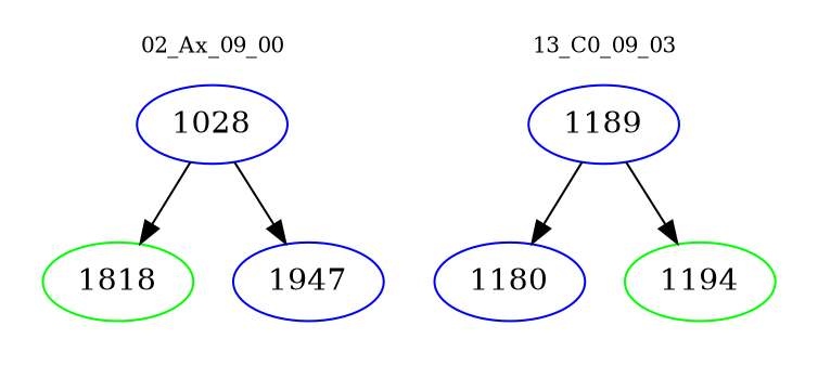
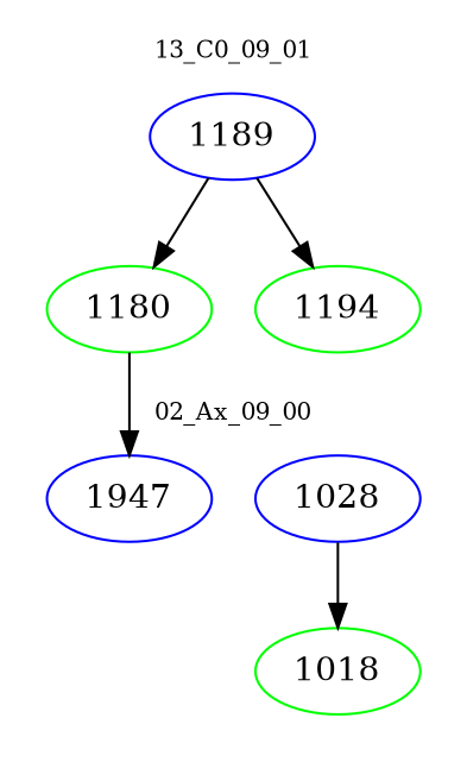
  digraph {
    node [color=blue]
    edge [color=black]
    n1 [label=1028]
-   n2 [color=green label=1818]
+   n2 [color=green label=1018]
    n3 [label=1947]
    n4 [label=1189]
-   n5 [label=1180]
+   n5 [color=green label=1180]
    n6 [color=green label=1194]
    subgraph cluster_1 {
      color=white
      fontsize=10
      label="02_Ax_09_00"
      n1
      n2
      n3
    }
    subgraph cluster_2 {
      color=white
      fontsize=10
-     label="13_C0_09_03"
+     label="13_C0_09_01"
      n4
      n5
      n6
    }
    n1 -> n2
-   n1 -> n3
+   n5 -> n3
    n4 -> n5
    n4 -> n6
  }
